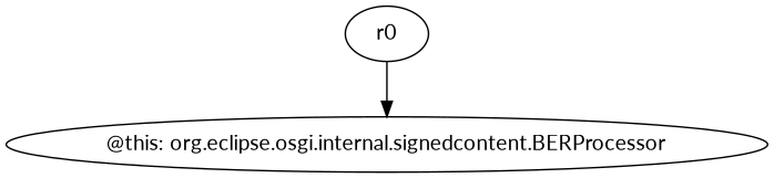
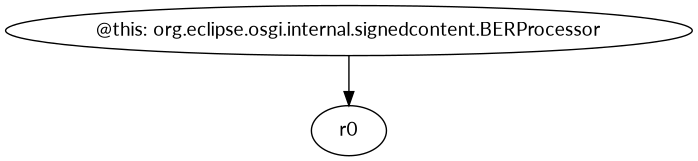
  digraph {
    fontname=Lato
    node [fontname=Lato]
    n1 [label="@this: org.eclipse.osgi.internal.signedcontent.BERProcessor"]
    n2 [label=r0]
-   n2 -> n1 [fontname=Lato]
+   n1 -> n2 [fontname=Lato]
  }
